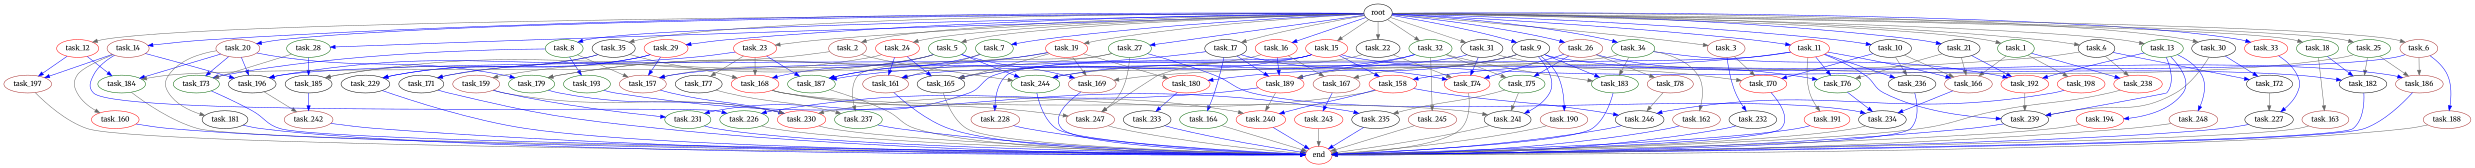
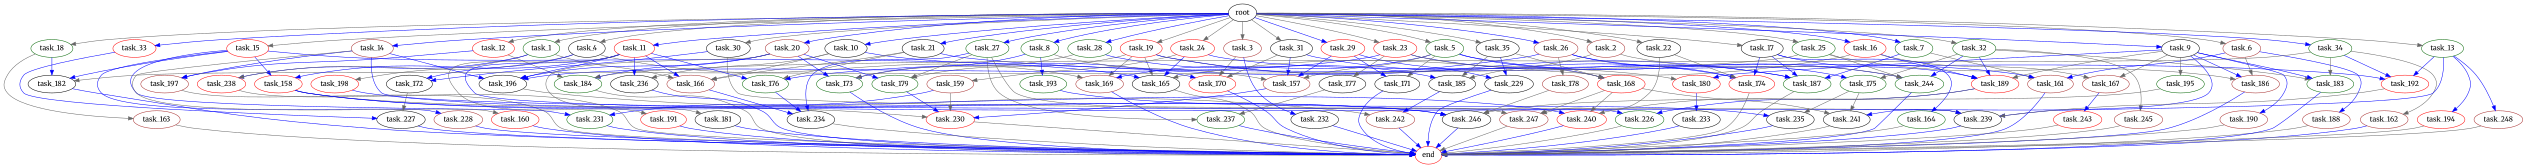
  digraph {
    fontname=Merriweather
    node [color=black fontname=Merriweather]
    edge [color=blue fontname=Merriweather]
    task_12 [color=red]
    task_197 [color=brown]
    task_184 [color=darkgreen]
    end [color=red]
    task_160 [color=red]
    task_19 [color=red]
    task_180 [color=red]
    task_165
    task_179 [color=darkgreen]
    task_169 [color=brown]
    task_187 [color=darkgreen]
    task_233
    task_230 [color=red]
    task_242 [color=brown]
    task_196
    root
    task_10
    task_18 [color=darkgreen]
    task_1 [color=darkgreen]
    task_4
    task_33 [color=red]
    task_8 [color=darkgreen]
    task_15 [color=red]
    task_5 [color=darkgreen]
    task_27 [color=darkgreen]
    task_14 [color=brown]
    task_21
    task_16 [color=red]
    task_7 [color=darkgreen]
    task_26 [color=brown]
    task_30
    task_17
    task_31
    task_2 [color=brown]
    task_35
    task_3 [color=brown]
    task_22
    task_29 [color=red]
    task_28 [color=darkgreen]
    task_23 [color=red]
    task_25 [color=darkgreen]
    task_6 [color=brown]
    task_32 [color=darkgreen]
    task_20 [color=brown]
    task_9
    task_34 [color=darkgreen]
    task_13 [color=darkgreen]
    task_24 [color=red]
    task_11 [color=red]
    task_166 [color=brown]
    task_170 [color=red]
    task_236
    task_182
    task_163 [color=brown]
    task_198 [color=red]
    task_238 [color=red]
    task_172
    task_227
    task_193 [color=darkgreen]
    task_173 [color=darkgreen]
    task_157 [color=brown]
    task_228 [color=brown]
    task_158 [color=red]
    task_231 [color=darkgreen]
    task_168 [color=red]
    task_171
    task_244 [color=darkgreen]
    task_247 [color=brown]
    task_234
    task_237 [color=darkgreen]
    task_226 [color=darkgreen]
    task_192 [color=red]
    task_176 [color=darkgreen]
    task_189 [color=red]
    task_167 [color=brown]
    task_161 [color=brown]
    task_174 [color=red]
    task_175 [color=darkgreen]
    task_178 [color=brown]
    task_239
    task_164 [color=darkgreen]
    task_185
    task_229
    task_232
    task_177
    task_186 [color=brown]
    task_188 [color=brown]
    task_183 [color=darkgreen]
    task_245 [color=brown]
    task_181
    task_241
    task_190 [color=brown]
+   task_195 [color=darkgreen]
    task_162 [color=brown]
    task_194 [color=red]
    task_248 [color=brown]
    task_159 [color=brown]
    task_191 [color=red]
    task_240 [color=red]
    task_246
    task_235
    task_243 [color=red]
    task_12 -> task_197
-   task_12 -> task_184
+   task_12 -> task_184 [color=gray40]
    task_197 -> end [color=gray40]
    task_184 -> end [color=gray40]
    task_160 -> end
    task_19 -> task_180 [color=gray40]
    task_19 -> task_165 [color=gray40]
    task_19 -> task_179 [color=gray40]
    task_19 -> task_169 [color=gray40]
    task_19 -> task_187
    task_180 -> task_233
    task_165 -> end [color=gray40]
    task_179 -> task_230
    task_169 -> end
    task_187 -> end [color=gray40]
    task_233 -> end
    task_230 -> end [color=gray40]
    task_242 -> end
    task_196 -> task_242 [color=gray40]
    root -> task_12 [color=gray40]
    root -> task_19 [color=gray40]
    root -> task_10
    root -> task_18 [color=gray40]
    root -> task_1 [color=gray40]
    root -> task_4 [color=gray40]
    root -> task_33
    root -> task_8
    root -> task_15 [color=gray40]
    root -> task_5 [color=gray40]
    root -> task_27
    root -> task_14
    root -> task_21
    root -> task_16
    root -> task_7
    root -> task_26
    root -> task_30 [color=gray40]
    root -> task_17 [color=gray40]
    root -> task_31 [color=gray40]
    root -> task_2 [color=gray40]
    root -> task_35 [color=gray40]
    root -> task_3 [color=gray40]
    root -> task_22 [color=gray40]
    root -> task_29
    root -> task_28
    root -> task_23 [color=gray40]
    root -> task_25 [color=gray40]
    root -> task_6 [color=gray40]
    root -> task_32 [color=gray40]
    root -> task_20
    root -> task_9
    root -> task_34
    root -> task_13 [color=gray40]
    root -> task_24 [color=gray40]
    root -> task_11
    task_10 -> task_166 [color=gray40]
    task_10 -> task_170
    task_10 -> task_236 [color=gray40]
    task_18 -> task_182
    task_18 -> task_163 [color=gray40]
    task_1 -> task_166 [color=gray40]
    task_1 -> task_198 [color=gray40]
    task_1 -> task_238
    task_4 -> task_169 [color=gray40]
    task_4 -> task_238 [color=gray40]
    task_4 -> task_172
    task_33 -> task_227
    task_8 -> task_193
    task_8 -> task_173
    task_8 -> task_157 [color=gray40]
    task_15 -> task_165
    task_15 -> task_182
    task_15 -> task_228
    task_15 -> task_158
    task_15 -> task_231
    task_5 -> task_169
    task_5 -> task_157 [color=gray40]
    task_5 -> task_168
    task_5 -> task_171 [color=gray40]
    task_5 -> task_244
    task_27 -> task_179 [color=gray40]
    task_27 -> task_247 [color=gray40]
    task_27 -> task_234
    task_27 -> task_237 [color=gray40]
    task_14 -> task_197
    task_14 -> task_160 [color=gray40]
    task_14 -> task_196
    task_14 -> task_226
    task_21 -> task_166 [color=gray40]
    task_21 -> task_192
    task_21 -> task_176 [color=gray40]
    task_16 -> task_165 [color=gray40]
    task_16 -> task_189
    task_16 -> task_167 [color=gray40]
    task_7 -> task_187
    task_7 -> task_161 [color=gray40]
    task_26 -> task_176
    task_26 -> task_174
    task_26 -> task_175
    task_26 -> task_178 [color=gray40]
    task_30 -> task_172
    task_30 -> task_239 [color=gray40]
    task_17 -> task_187
    task_17 -> task_189
    task_17 -> task_174
    task_17 -> task_164
    task_31 -> task_170 [color=gray40]
    task_31 -> task_157
    task_31 -> task_174
    task_2 -> task_244 [color=gray40]
    task_2 -> task_185 [color=gray40]
    task_35 -> task_168 [color=gray40]
    task_35 -> task_185 [color=gray40]
    task_35 -> task_229
    task_3 -> task_170 [color=gray40]
    task_3 -> task_232
    task_22 -> task_247 [color=gray40]
    task_22 -> task_174 [color=gray40]
    task_29 -> task_157
    task_29 -> task_171
    task_29 -> task_229
    task_28 -> task_173 [color=gray40]
    task_28 -> task_185
    task_23 -> task_187
    task_23 -> task_196
    task_23 -> task_168 [color=gray40]
    task_23 -> task_177 [color=gray40]
    task_25 -> task_182 [color=gray40]
    task_25 -> task_244 [color=gray40]
    task_25 -> task_186 [color=gray40]
    task_6 -> task_161
    task_6 -> task_186 [color=gray40]
    task_6 -> task_188
    task_32 -> task_244
    task_32 -> task_189
    task_32 -> task_175 [color=gray40]
    task_32 -> task_183 [color=gray40]
    task_32 -> task_245 [color=gray40]
    task_20 -> task_184
    task_20 -> task_179
    task_20 -> task_196
    task_20 -> task_173
    task_20 -> task_181 [color=gray40]
    task_9 -> task_180
    task_9 -> task_189 [color=gray40]
    task_9 -> task_167 [color=gray40]
    task_9 -> task_186
    task_9 -> task_183
    task_9 -> task_241
    task_9 -> task_190
+   task_9 -> task_195 [color=gray40]
    task_34 -> task_184 [color=gray40]
    task_34 -> task_192
    task_34 -> task_183 [color=gray40]
    task_34 -> task_162 [color=gray40]
    task_13 -> task_192
    task_13 -> task_239
    task_13 -> task_194
    task_13 -> task_248
    task_24 -> task_165
    task_24 -> task_161
    task_24 -> task_159 [color=gray40]
    task_11 -> task_196
    task_11 -> task_166
    task_11 -> task_236
    task_11 -> task_158
    task_11 -> task_176
    task_11 -> task_239
    task_11 -> task_191 [color=gray40]
    task_166 -> task_234
    task_170 -> end
    task_236 -> end
    task_182 -> end
    task_163 -> end [color=gray40]
    task_198 -> task_246
    task_238 -> end [color=gray40]
    task_172 -> task_227 [color=gray40]
    task_227 -> end
    task_193 -> task_235
    task_173 -> end
    task_157 -> task_230
    task_228 -> end
    task_158 -> task_230 [color=gray40]
    task_158 -> task_240
    task_158 -> task_246
    task_231 -> end
    task_168 -> task_247 [color=gray40]
    task_168 -> task_241 [color=gray40]
    task_168 -> task_240 [color=gray40]
    task_171 -> end
    task_244 -> end
    task_247 -> end [color=gray40]
    task_234 -> end [color=gray40]
    task_237 -> end
    task_226 -> end [color=gray40]
    task_192 -> task_239 [color=gray40]
    task_176 -> task_234
    task_189 -> task_226
    task_189 -> task_240 [color=gray40]
    task_167 -> task_243
    task_161 -> end
    task_174 -> end [color=gray40]
    task_175 -> task_241 [color=gray40]
    task_175 -> task_235 [color=gray40]
    task_178 -> task_246 [color=gray40]
    task_239 -> end
    task_164 -> end [color=gray40]
    task_185 -> task_242
    task_229 -> end
    task_232 -> end
    task_177 -> task_237 [color=gray40]
    task_186 -> end
    task_188 -> end [color=gray40]
    task_183 -> end
    task_245 -> end [color=gray40]
    task_181 -> end
    task_241 -> end [color=gray40]
    task_190 -> end [color=gray40]
+   task_195 -> task_246 [color=gray40]
    task_162 -> end
    task_194 -> end [color=gray40]
    task_248 -> end [color=gray40]
    task_159 -> task_230 [color=gray40]
    task_159 -> task_231
    task_191 -> end
    task_240 -> end
    task_246 -> end
    task_235 -> end
    task_243 -> end [color=gray40]
  }
